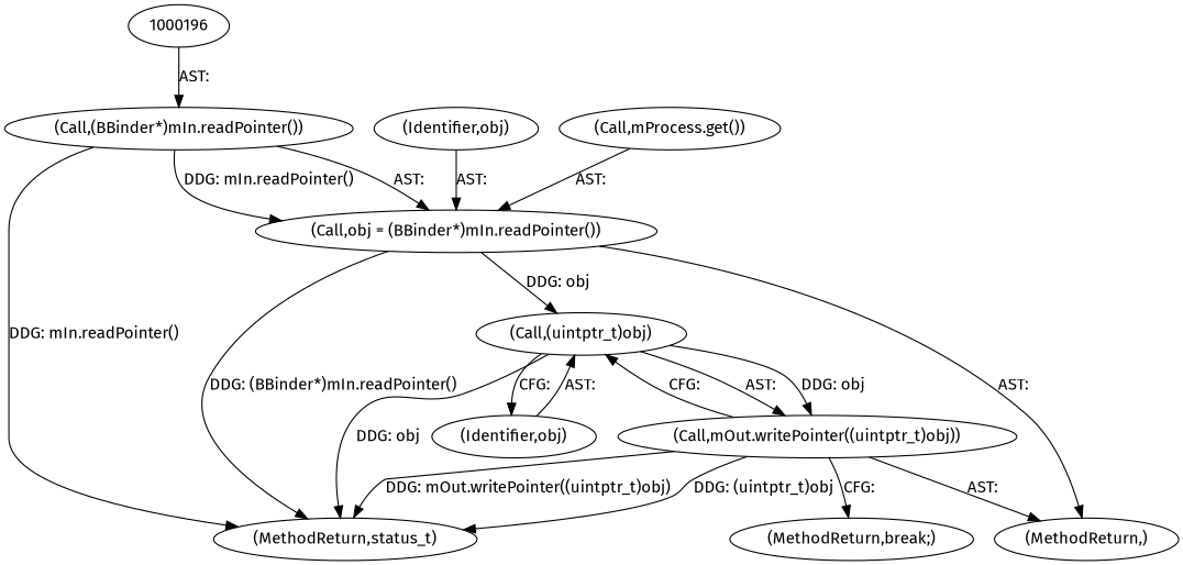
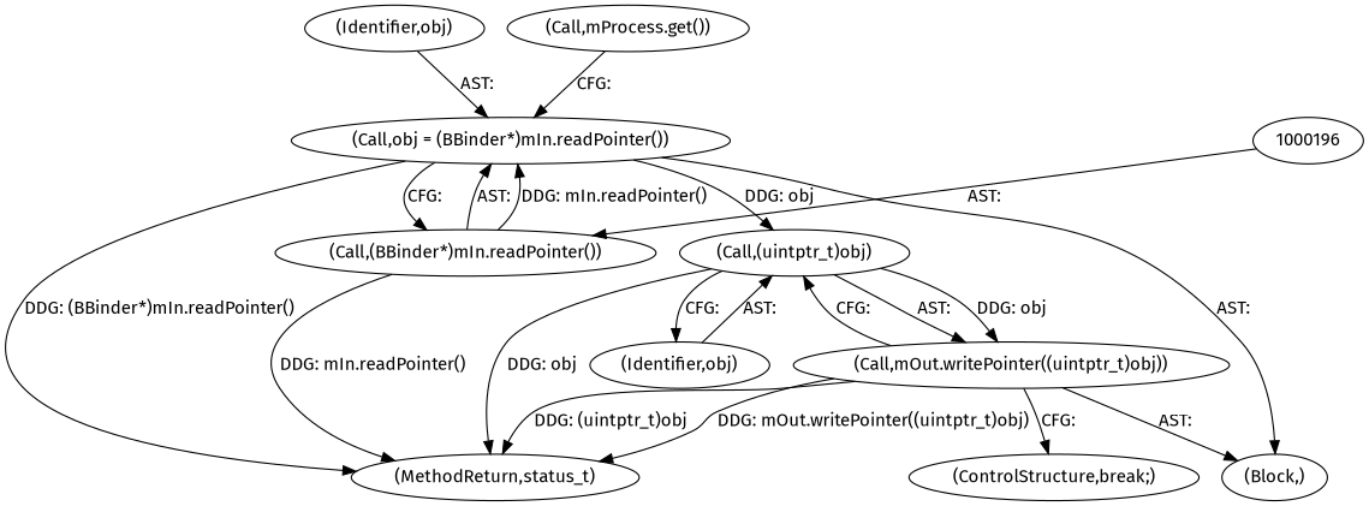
  digraph {
    fontname="Fira Sans"
    node [fontname="Fira Sans"]
    edge [fontname="Fira Sans"]
    n1 [label="(Call,(uintptr_t)obj)"]
    n2 [label="(Call,mOut.writePointer((uintptr_t)obj))"]
    n3 [label="(Identifier,obj)"]
    n4 [label="(MethodReturn,status_t)"]
-   n5 [label="(MethodReturn,)"]
-   n6 [label="(MethodReturn,break;)"]
+   n5 [label="(Block,)"]
+   n6 [label="(ControlStructure,break;)"]
    n7 [label="(Call,obj = (BBinder*)mIn.readPointer())"]
    n8 [label="(Call,(BBinder*)mIn.readPointer())"]
    n9 [label="(Identifier,obj)"]
    n10 [label="(Call,mProcess.get())"]
    1000196
    n1 -> n2 [label="AST: "]
    n1 -> n2 [label="DDG: obj"]
    n1 -> n3 [label="CFG: "]
    n1 -> n4 [label="DDG: obj"]
    n2 -> n1 [label="CFG: "]
    n2 -> n4 [label="DDG: mOut.writePointer((uintptr_t)obj)"]
    n2 -> n4 [label="DDG: (uintptr_t)obj"]
    n2 -> n5 [label="AST: "]
    n2 -> n6 [label="CFG: "]
    n3 -> n1 [label="AST: "]
    n7 -> n1 [label="DDG: obj"]
    n7 -> n4 [label="DDG: (BBinder*)mIn.readPointer()"]
    n7 -> n5 [label="AST: "]
+   n7 -> n8 [label="CFG: "]
    n8 -> n4 [label="DDG: mIn.readPointer()"]
    n8 -> n7 [label="AST: "]
    n8 -> n7 [label="DDG: mIn.readPointer()"]
    n9 -> n7 [label="AST: "]
-   n10 -> n7 [label="AST: "]
+   n10 -> n7 [label="CFG: "]
    1000196 -> n8 [label="AST: "]
  }
